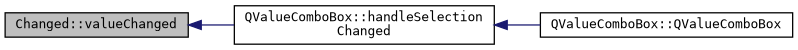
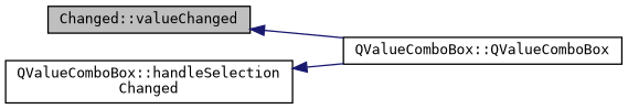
  digraph {
    fontname="DejaVu Sans Mono"
    rankdir=LR
    node [color=black fillcolor=white fontname="DejaVu Sans Mono" fontsize=10 shape=record style=filled]
    edge [color=midnightblue dir=back fontname="DejaVu Sans Mono" fontsize=10 labelfontname=Helvetica labelfontsize=10 style=solid]
    n1 [fillcolor=grey75 fontcolor=black height=0.2 label="Changed::valueChanged" width=0.4]
    n2 [height=0.2 label="QValueComboBox::handleSelection\lChanged" width=0.4]
    n3 [height=0.2 label="QValueComboBox::QValueComboBox" width=0.4]
-   n1 -> n2
+   n1 -> n3
    n2 -> n3
  }
